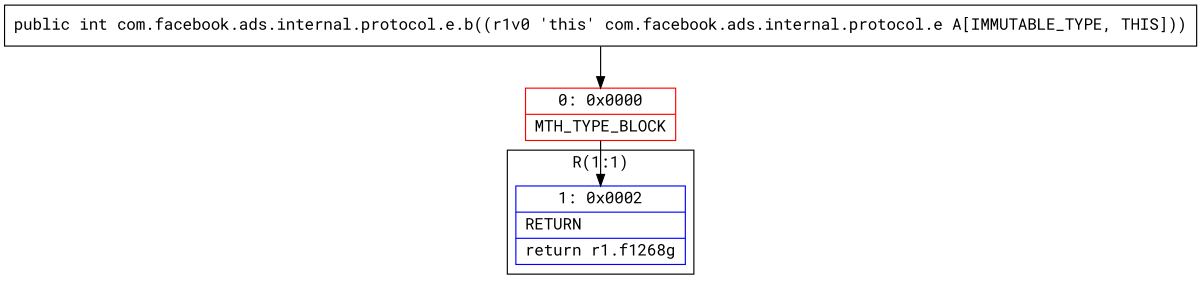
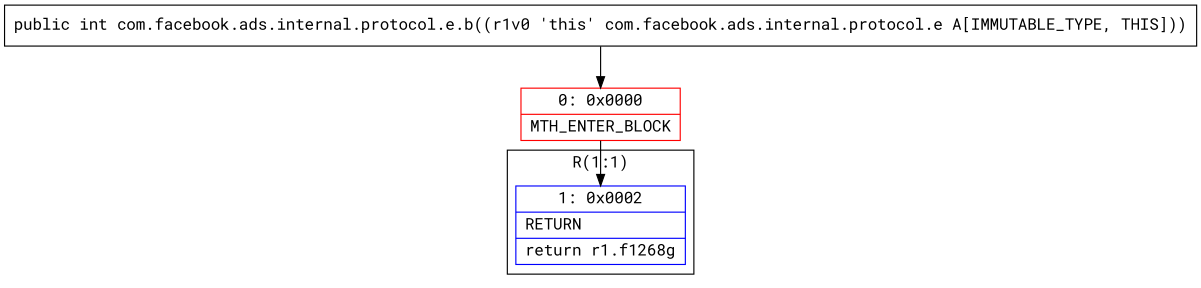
  digraph {
    fontname="Roboto Mono"
    node [shape=record fontname="Roboto Mono"]
    edge [fontname="Roboto Mono"]
    n1 [color=blue label="{1\:\ 0x0002|RETURN\l|return r1.f1268g\l}"]
-   n2 [color=red label="{0\:\ 0x0000|MTH_TYPE_BLOCK\l}"]
+   n2 [color=red label="{0\:\ 0x0000|MTH_ENTER_BLOCK\l}"]
    n3 [label="{public int com.facebook.ads.internal.protocol.e.b((r1v0 'this' com.facebook.ads.internal.protocol.e A[IMMUTABLE_TYPE, THIS])) }"]
    subgraph cluster_1 {
      label="R(1:1)"
      n1
    }
    n2 -> n1
    n3 -> n2
  }
